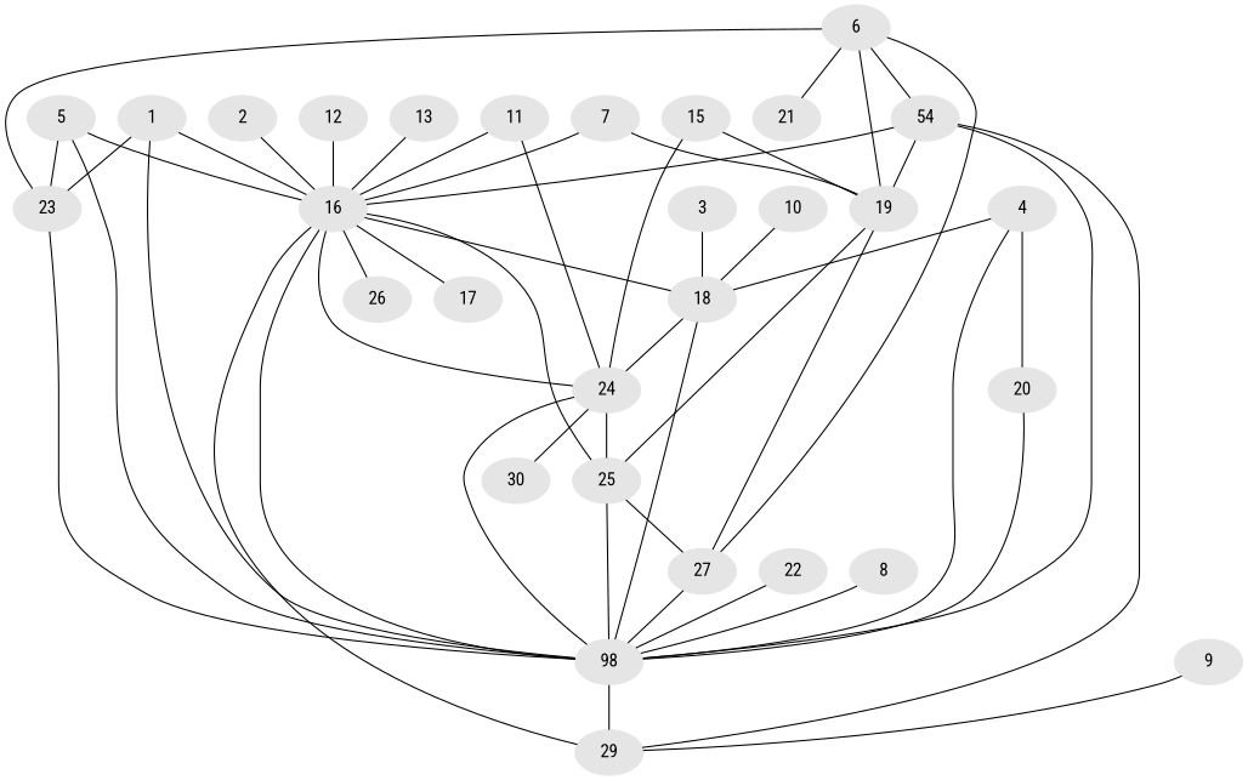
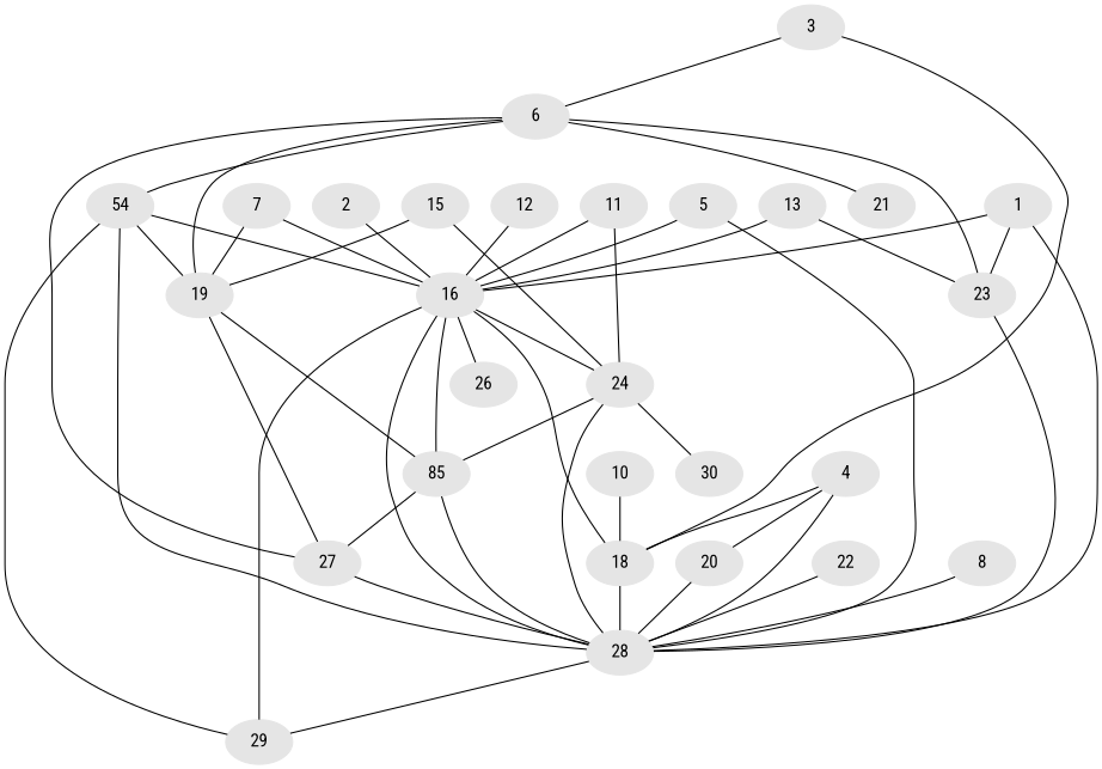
  graph {
    fontname="Roboto Condensed"
    node [color=gray90 fontname="Roboto Condensed" style=filled]
    edge [fontname="Roboto Condensed" weight=1.0]
    1
    16
    23
-   28 [label=98]
+   28
    18
    29
    24
-   17
-   25
+   25 [label=85]
    26
    2
    3
    6
    n14 [label=54]
    19
    21
    27
    4
    20
    22
    5
    7
    8
-   9
    10
    11
    30
    12
    13
    15
    1 -- 16
    1 -- 23
    1 -- 28
    16 -- 28 [weight=2.0]
    16 -- 18
    16 -- 29 [weight=2.0]
    16 -- 24
-   16 -- 17
    16 -- 25
    16 -- 26
    23 -- 28
    28 -- 29
    18 -- 28
-   18 -- 24 [weight=2.0]
    24 -- 28
    24 -- 25
    24 -- 30
    25 -- 28
    25 -- 27
    2 -- 16
    3 -- 18
+   3 -- 6
    6 -- 23
    6 -- n14
    6 -- 19
    6 -- 21
    6 -- 27
    n14 -- 16
    n14 -- 28
    n14 -- 29
    n14 -- 19
    19 -- 25
    19 -- 27
    27 -- 28
    4 -- 28
    4 -- 18
    4 -- 20
    20 -- 28
    22 -- 28
    5 -- 16
    5 -- 28
    7 -- 16
    7 -- 19
    8 -- 28
-   9 -- 29
    10 -- 18
    11 -- 16
    11 -- 24
    12 -- 16
    13 -- 16
-   5 -- 23
+   13 -- 23
    15 -- 24
    15 -- 19
  }
